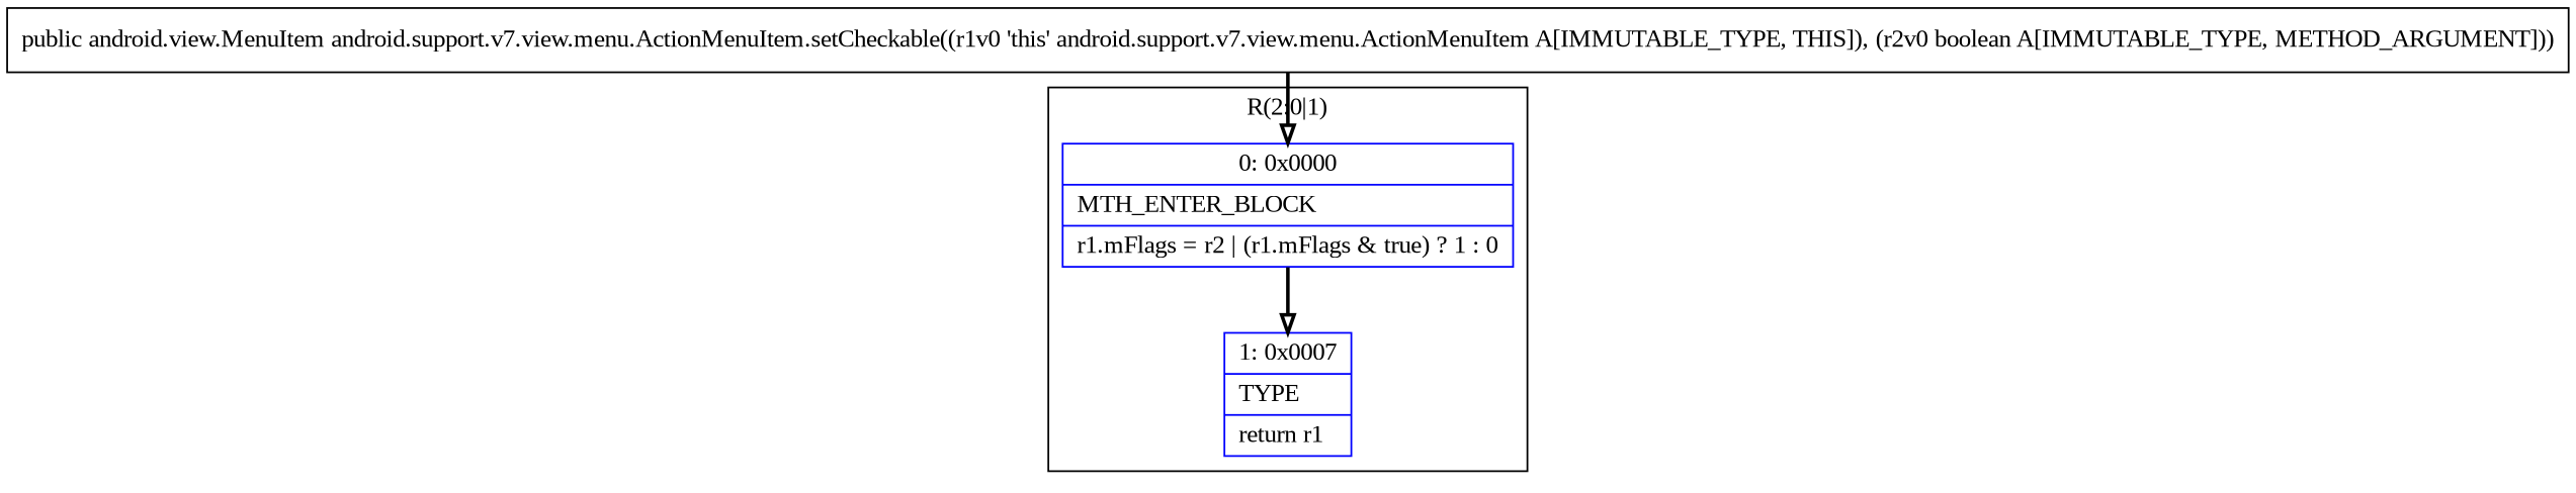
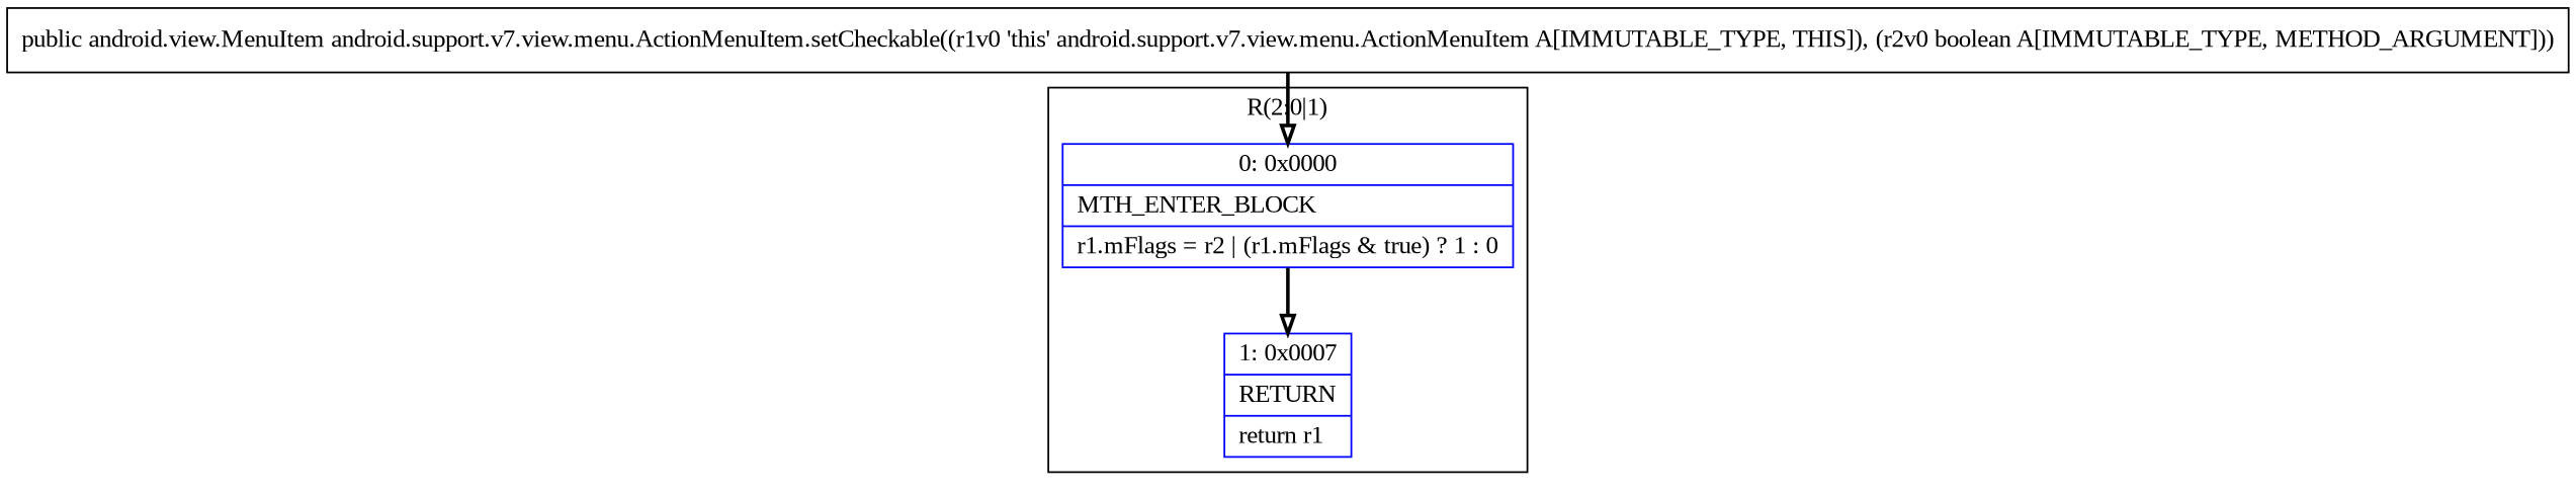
  digraph {
    fontname="Liberation Serif"
    node [color=blue shape=record fontname="Liberation Serif"]
    edge [style=bold arrowhead=onormal fontname="Liberation Serif"]
    n1 [label="{0\:\ 0x0000|MTH_ENTER_BLOCK\l|r1.mFlags = r2 \| (r1.mFlags & true) ? 1 : 0\l}"]
-   n2 [label="{1\:\ 0x0007|TYPE\l|return r1\l}"]
+   n2 [label="{1\:\ 0x0007|RETURN\l|return r1\l}"]
    n3 [label="{public android.view.MenuItem android.support.v7.view.menu.ActionMenuItem.setCheckable((r1v0 'this' android.support.v7.view.menu.ActionMenuItem A[IMMUTABLE_TYPE, THIS]), (r2v0 boolean A[IMMUTABLE_TYPE, METHOD_ARGUMENT])) }" color=""]
    subgraph cluster_1 {
      label="R(2:0|1)"
      n1
      n2
    }
    n1 -> n2
    n3 -> n1
  }
